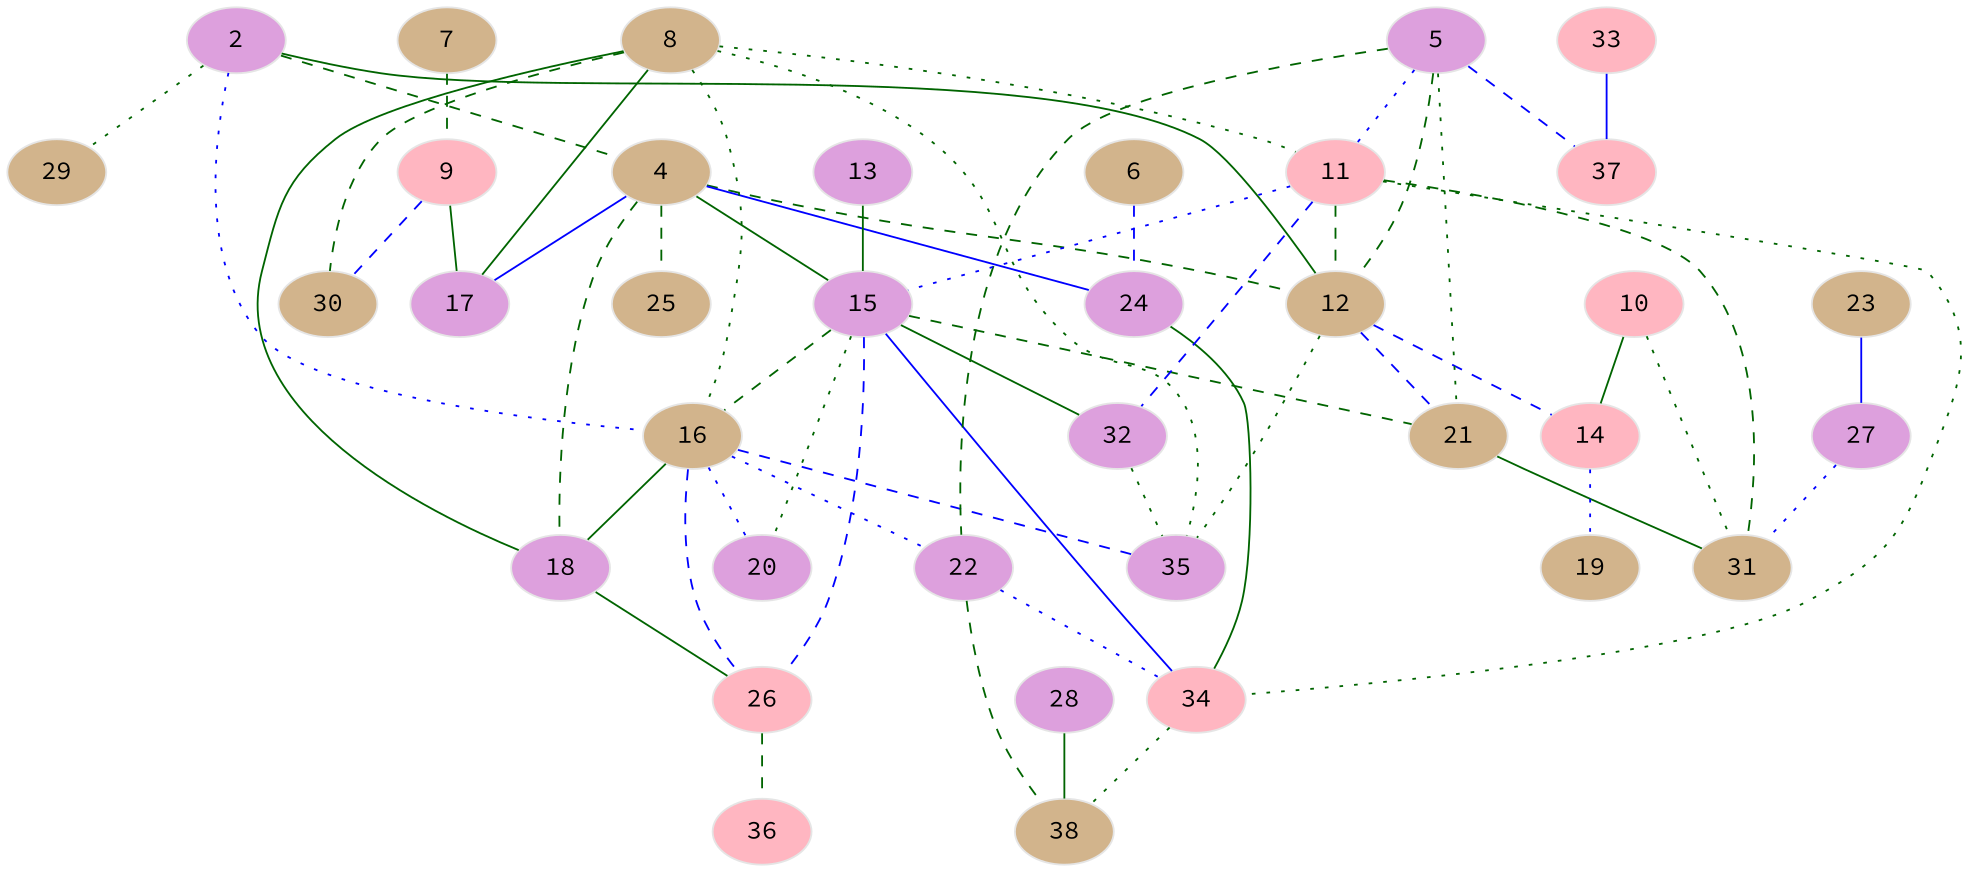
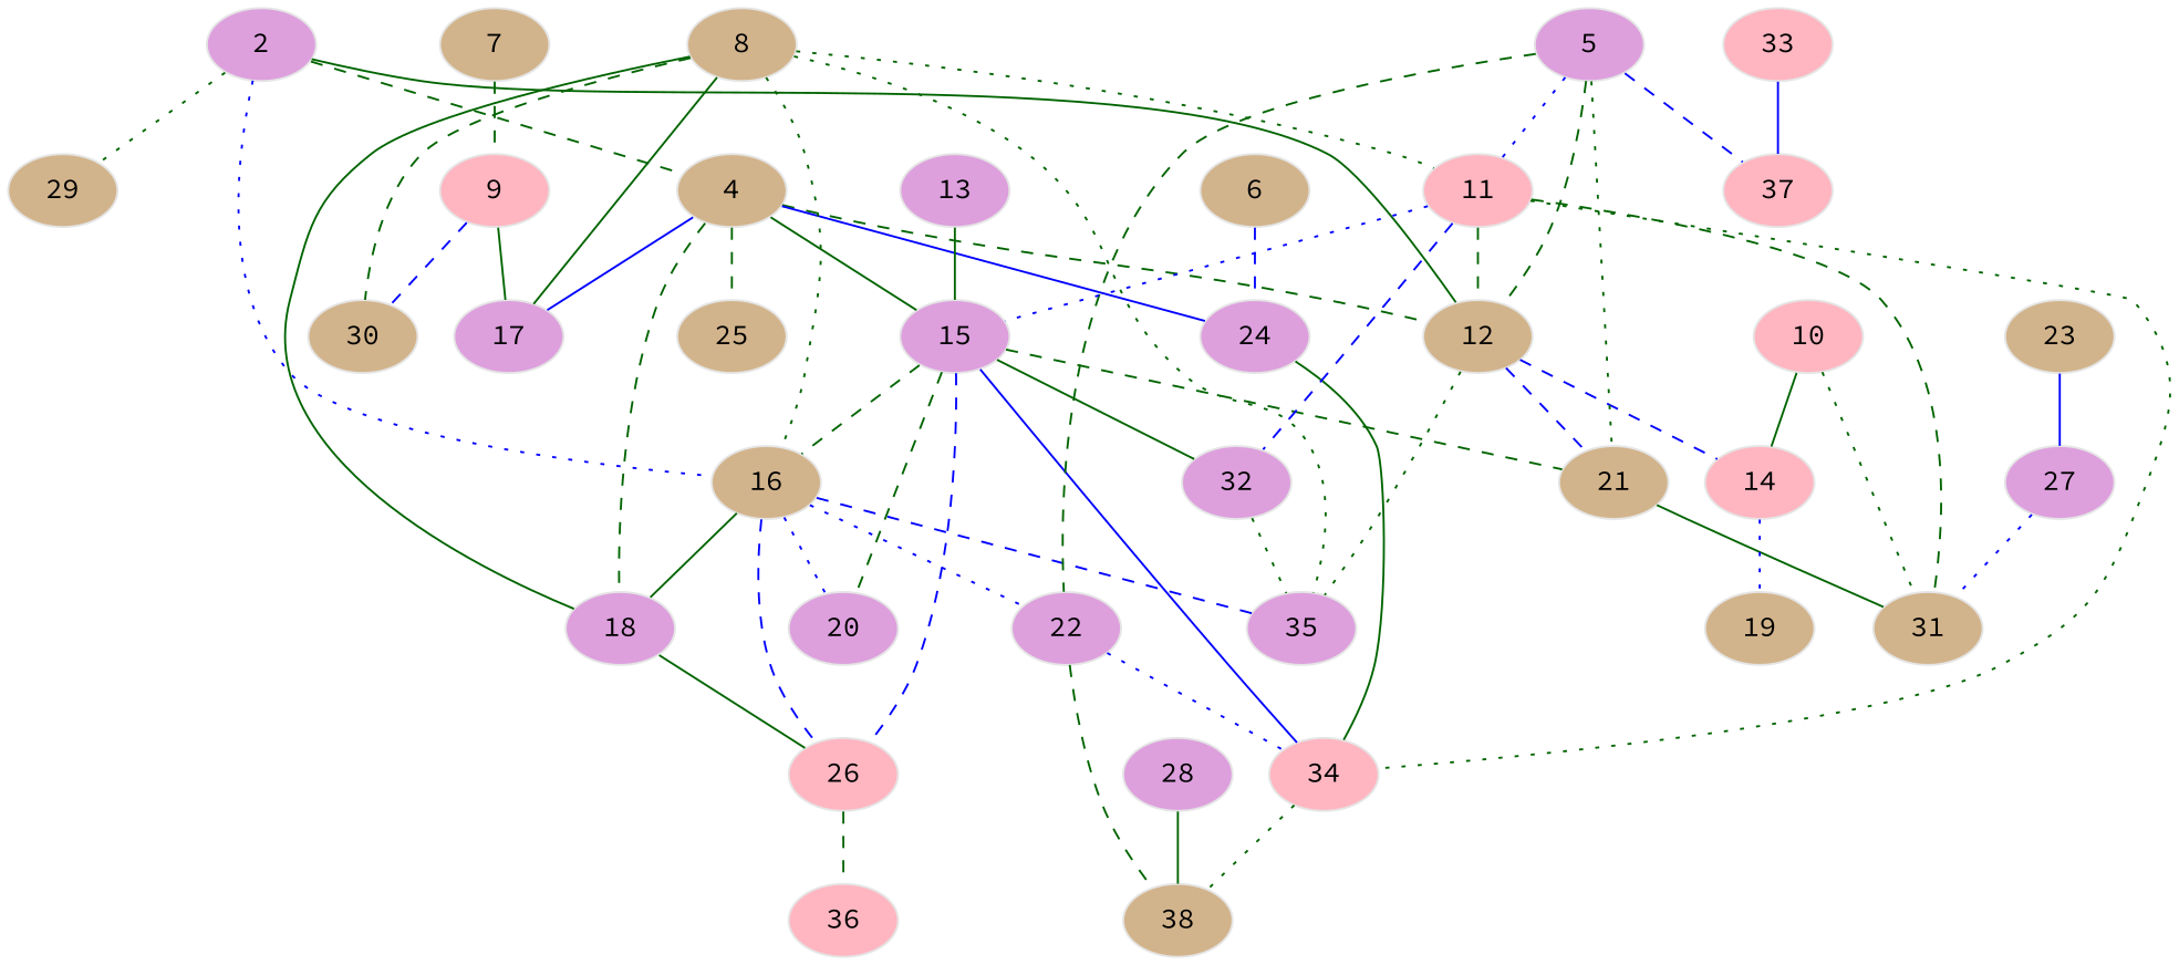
  graph {
    fontname="Source Code Pro"
    node [color=gray90 fillcolor=tan fontname="Source Code Pro" style=filled]
    edge [color=darkgreen fontname="Source Code Pro" style=dashed weight=1.0]
    2 [fillcolor=plum]
    4
    12
    16
    29
    15 [fillcolor=plum]
    17 [fillcolor=plum]
    18 [fillcolor=plum]
    24 [fillcolor=plum]
    25
    21
    35 [fillcolor=plum]
    14 [fillcolor=lightpink]
    22 [fillcolor=plum]
    20 [fillcolor=plum]
    26 [fillcolor=lightpink]
    32 [fillcolor=plum]
    34 [fillcolor=lightpink]
    5 [fillcolor=plum]
    11 [fillcolor=lightpink]
    37 [fillcolor=lightpink]
    31
    38
    6
    9 [fillcolor=lightpink]
    7
    30
    8
    10 [fillcolor=lightpink]
    19
    13 [fillcolor=plum]
    36 [fillcolor=lightpink]
    27 [fillcolor=plum]
    23
    28 [fillcolor=plum]
    33 [fillcolor=lightpink]
    2 -- 4
    2 -- 12 [style=solid]
    2 -- 16 [color=blue style=dotted]
    2 -- 29 [style=dotted]
    4 -- 12 [weight=2.0]
    4 -- 15 [style=solid]
    4 -- 17 [color=blue style=solid]
    4 -- 18
    4 -- 24 [color=blue style=solid]
    4 -- 25
    12 -- 21 [color=blue]
    12 -- 35 [style=dotted]
    12 -- 14 [color=blue]
    16 -- 18 [style=solid]
    16 -- 35 [color=blue]
    16 -- 22 [color=blue style=dotted]
    16 -- 20 [color=blue style=dotted]
    16 -- 26 [color=blue]
    15 -- 16
    15 -- 21
-   15 -- 20 [style=dotted]
+   15 -- 20
    15 -- 26 [color=blue weight=2.0]
    15 -- 32 [style=solid]
    15 -- 34 [color=blue style=solid]
    18 -- 26 [style=solid]
    24 -- 34 [style=solid]
    21 -- 31 [style=solid]
    14 -- 19 [color=blue style=dotted]
    22 -- 34 [color=blue style=dotted]
    22 -- 38
    26 -- 36
    32 -- 35 [style=dotted]
    34 -- 38 [style=dotted]
    5 -- 12 [weight=2.0]
    5 -- 21 [style=dotted]
    5 -- 22 [weight=2.0]
    5 -- 11 [color=blue style=dotted]
    5 -- 37 [color=blue]
    11 -- 12 [weight=3.0]
    11 -- 15 [color=blue style=dotted weight=2.0]
    11 -- 32 [color=blue]
    11 -- 34 [style=dotted]
    11 -- 31
    6 -- 24 [color=blue]
    9 -- 17 [style=solid]
    9 -- 30 [color=blue]
    7 -- 9
    8 -- 16 [style=dotted]
    8 -- 17 [style=solid]
    8 -- 18 [style=solid]
    8 -- 35 [style=dotted]
    8 -- 11 [style=dotted]
    8 -- 30
    10 -- 14 [style=solid]
    10 -- 31 [style=dotted]
    13 -- 15 [style=solid]
    27 -- 31 [color=blue style=dotted]
    23 -- 27 [color=blue style=solid]
    28 -- 38 [style=solid]
    33 -- 37 [color=blue style=solid]
  }
